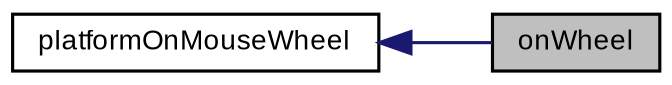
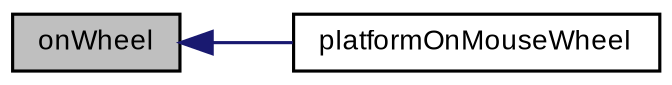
  digraph {
    rankdir=LR
    node [color=black fontname=Arial fontsize=9 shape=record]
    n1 [fillcolor=grey75 fontcolor=black height=0.2 label=onWheel style=filled width=0.4]
    n2 [height=0.2 label=platformOnMouseWheel width=0.4]
-   n2 -> n1 [color=midnightblue dir=back fontname=Arial fontsize=9 labelfontname=Arial labelfontsize=9 style=solid]
+   n1 -> n2 [color=midnightblue dir=back fontname=Arial fontsize=9 labelfontname=Arial labelfontsize=9 style=solid]
  }
